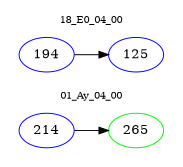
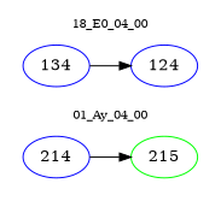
  digraph {
    rankdir=LR
    node [color=blue]
    edge [color=black]
    n1 [label=214]
-   n2 [color=green label=265]
-   n3 [label=194]
-   n4 [label=125]
+   n2 [color=green label=215]
+   n3 [label=134]
+   n4 [label=124]
    subgraph cluster_1 {
      color=white
      fontsize=10
      label="01_Ay_04_00"
      n1
      n2
    }
    subgraph cluster_2 {
      color=white
      fontsize=10
      label="18_E0_04_00"
      n3
      n4
    }
    n1 -> n2
    n3 -> n4
  }
